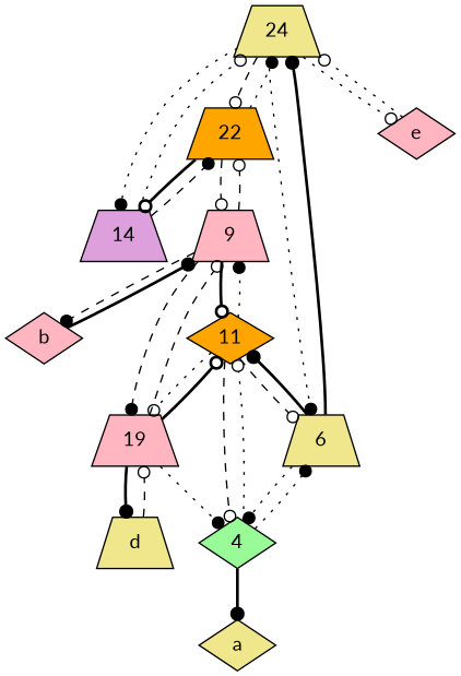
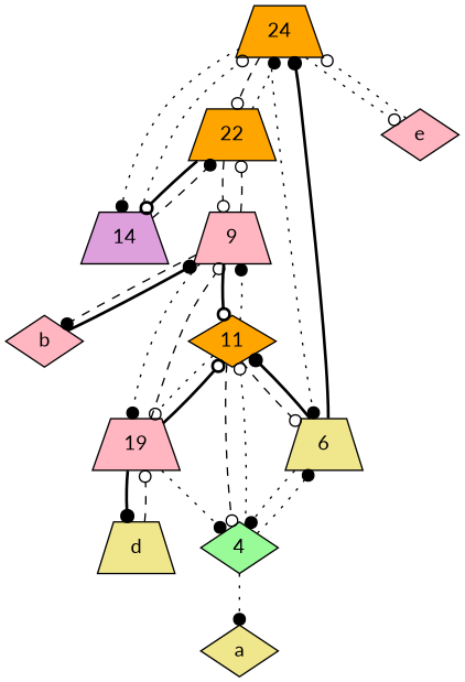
  digraph {
    fontname=Lato
    node [fillcolor=khaki fontname=Lato shape=trapezium style=filled]
    edge [arrowhead=odot fontname=Lato style=dotted]
-   24
+   24 [fillcolor=orange]
    22 [fillcolor=orange]
    6
    e [fillcolor=lightpink shape=diamond]
    14 [fillcolor=plum]
    9 [fillcolor=lightpink]
    4 [fillcolor=palegreen shape=diamond]
    11 [fillcolor=orange shape=diamond]
    19 [fillcolor=lightpink]
    b [fillcolor=lightpink shape=diamond]
    a [shape=diamond]
    d
    24 -> 22 [style=dashed]
    24 -> 6 [arrowhead=dot]
    24 -> e
    24 -> 14 [arrowhead=dot]
    22 -> 24 [arrowhead=dot]
    22 -> 14 [style=bold]
    22 -> 9 [style=dashed]
    6 -> 24 [arrowhead=dot style=bold]
    6 -> 4 [arrowhead=dot]
    6 -> 11 [arrowhead=dot style=bold]
    e -> 24
    14 -> 24
    14 -> 22 [arrowhead=dot style=dashed]
    9 -> 22 [style=dashed]
    9 -> 11 [style=bold]
-   9 -> 19 [arrowhead=dot style=dashed]
+   9 -> 19 [arrowhead=dot]
    9 -> b [arrowhead=dot style=dashed]
    4 -> 6 [arrowhead=dot]
    4 -> 11
-   4 -> a [arrowhead=dot style=bold]
+   4 -> a [arrowhead=dot]
    11 -> 6 [style=dashed]
    11 -> 9 [arrowhead=dot]
    11 -> 4 [style=dashed]
    11 -> 19
    19 -> 9 [style=dashed]
    19 -> 4 [arrowhead=dot]
    19 -> 11 [style=bold]
    19 -> d [arrowhead=dot style=bold]
    b -> 9 [arrowhead=dot style=bold]
    d -> 19 [style=dashed]
  }
